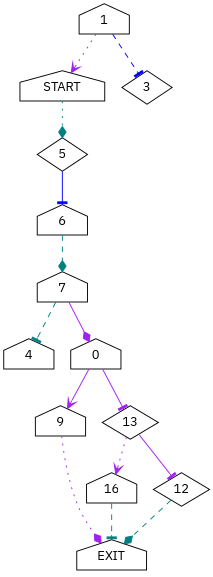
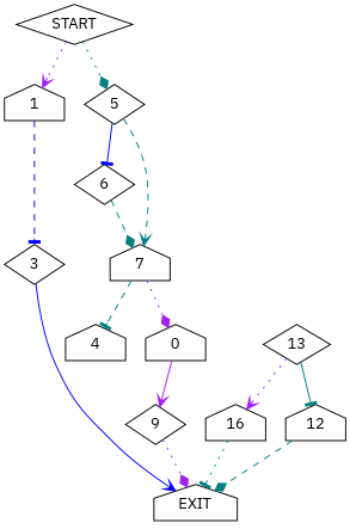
  digraph {
    fontname="IBM Plex Sans"
    node [fontname="IBM Plex Sans" shape=house]
    edge [arrowhead=tee color=purple fontname="IBM Plex Sans" style=dashed]
-   n1 [label=START]
+   n1 [label=START shape=diamond]
    1
    5 [shape=diamond]
    3 [shape=diamond]
-   6
+   6 [shape=diamond]
    7
    n7 [label=EXIT]
    4
    n9 [label=0]
-   9
+   9 [shape=diamond]
    n11 [label=13 shape=diamond]
    n12 [label=16]
-   12 [shape=diamond]
-   1 -> n1 [arrowhead=vee style=dotted]
+   12
+   n1 -> 1 [arrowhead=vee style=dotted]
    n1 -> 5 [arrowhead=diamond color=teal style=dotted]
    1 -> 3 [color=blue]
    5 -> 6 [color=blue style=solid]
+   5 -> 7 [arrowhead=vee color=teal]
+   3 -> n7 [arrowhead=vee color=blue style=solid]
    6 -> 7 [arrowhead=diamond color=teal]
    7 -> 4 [color=teal]
-   7 -> n9 [arrowhead=diamond style=solid]
+   7 -> n9 [arrowhead=diamond style=dotted]
    n9 -> 9 [arrowhead=vee style=solid]
-   n9 -> n11 [style=solid]
    9 -> n7 [arrowhead=diamond style=dotted]
    n11 -> n12 [arrowhead=vee style=dotted]
-   n11 -> 12 [style=solid]
-   n12 -> n7 [color=teal]
+   n11 -> 12 [color=teal style=solid]
+   n12 -> n7 [color=teal style=dotted]
    12 -> n7 [arrowhead=diamond color=teal]
  }
